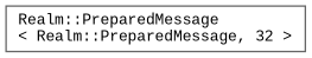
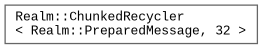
  digraph {
    rankdir=LR
    fontname="Liberation Mono"
-   n1 [color=grey40 fillcolor=white fontname="Liberation Mono" fontsize=10 height=0.2 label="Realm::PreparedMessage\l\< Realm::PreparedMessage, 32 \>" shape=box style=filled width=0.4]
+   n1 [color=grey40 fillcolor=white fontname="Liberation Mono" fontsize=10 height=0.2 label="Realm::ChunkedRecycler\l\< Realm::PreparedMessage, 32 \>" shape=box style=filled width=0.4]
  }
